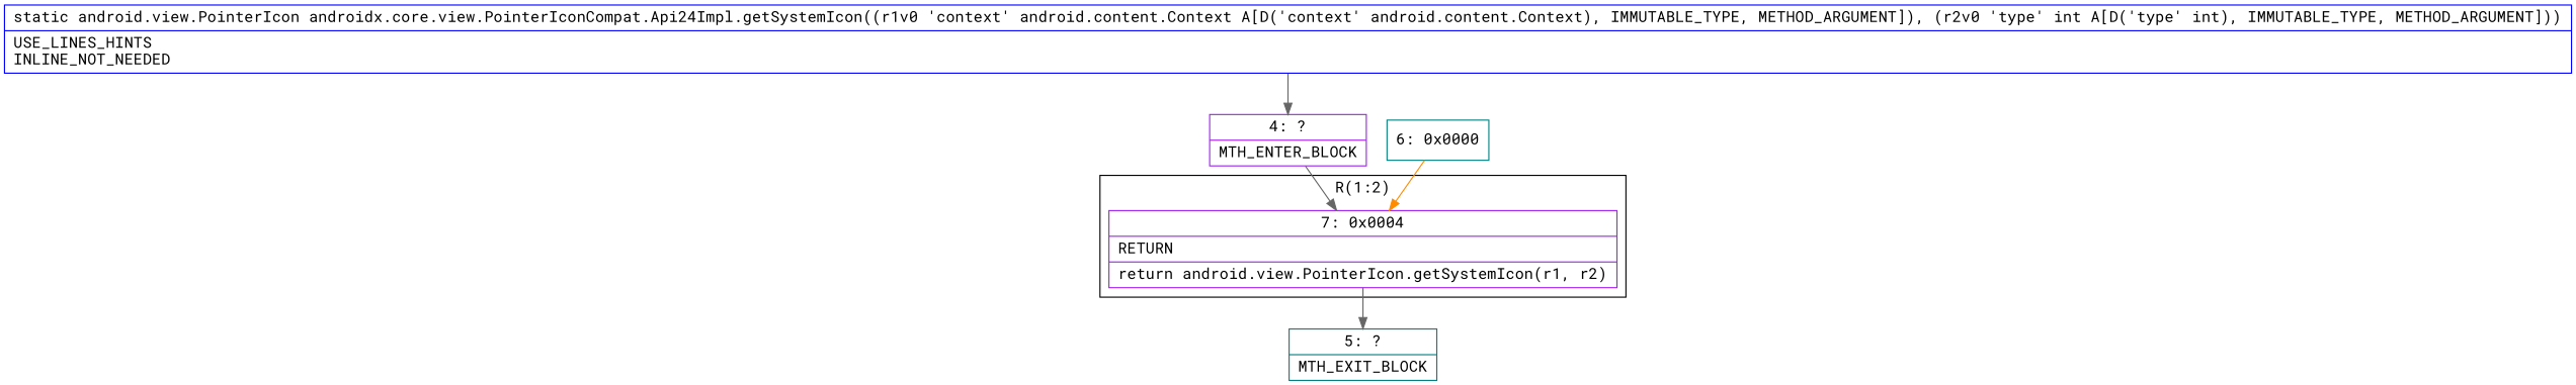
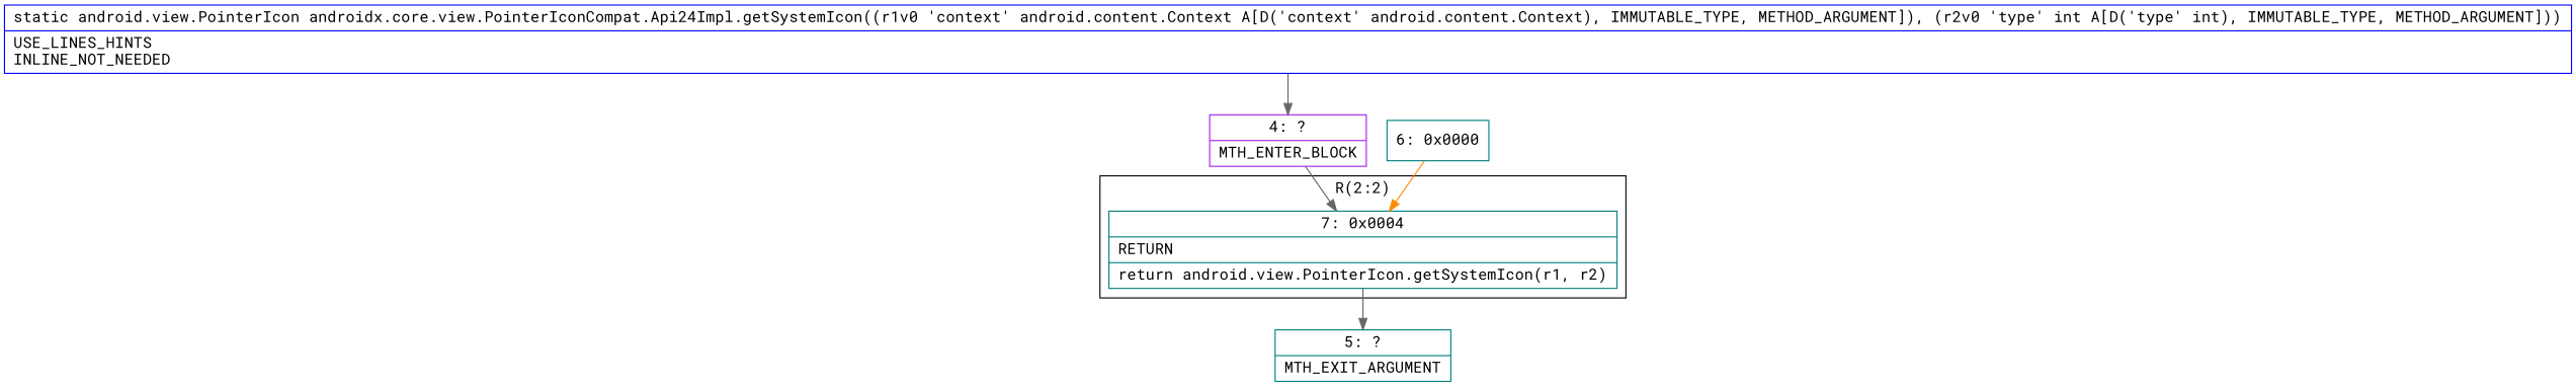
  digraph {
    fontname="Roboto Mono"
    node [color=purple fontname="Roboto Mono" shape=record]
    edge [color=gray40 fontname="Roboto Mono"]
-   n1 [label="{7\:\ 0x0004|RETURN\l|return android.view.PointerIcon.getSystemIcon(r1, r2)\l}"]
-   n2 [color=teal label="{5\:\ ?|MTH_EXIT_BLOCK\l}"]
+   n1 [color=teal label="{7\:\ 0x0004|RETURN\l|return android.view.PointerIcon.getSystemIcon(r1, r2)\l}"]
+   n2 [color=teal label="{5\:\ ?|MTH_EXIT_ARGUMENT\l}"]
    n3 [label="{4\:\ ?|MTH_ENTER_BLOCK\l}"]
    n4 [color=teal label="{6\:\ 0x0000}"]
    n5 [color=blue label="{static android.view.PointerIcon androidx.core.view.PointerIconCompat.Api24Impl.getSystemIcon((r1v0 'context' android.content.Context A[D('context' android.content.Context), IMMUTABLE_TYPE, METHOD_ARGUMENT]), (r2v0 'type' int A[D('type' int), IMMUTABLE_TYPE, METHOD_ARGUMENT]))  | USE_LINES_HINTS\lINLINE_NOT_NEEDED\l}"]
    subgraph cluster_1 {
-     label="R(1:2)"
+     label="R(2:2)"
      n1
    }
    n1 -> n2
    n3 -> n1
    n4 -> n1 [color=darkorange]
    n5 -> n3
  }
